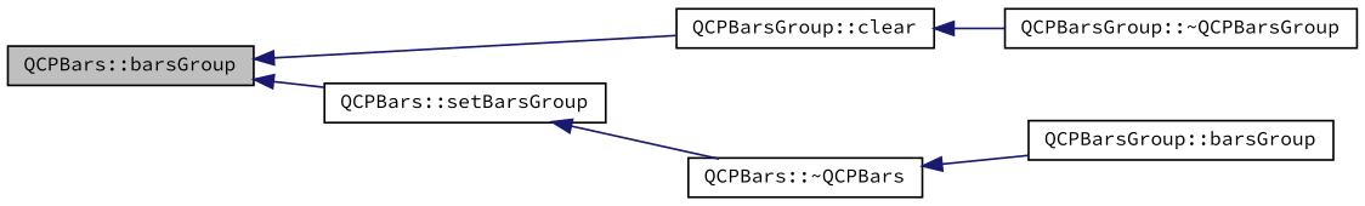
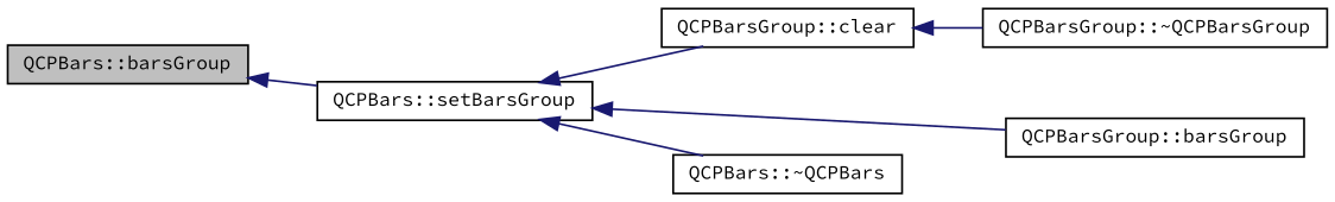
  digraph {
    fontname="Source Code Pro"
    rankdir=LR
    node [color=black fillcolor=white fontname="Source Code Pro" fontsize=10 shape=record style=filled]
    edge [color=midnightblue dir=back fontname="Source Code Pro" fontsize=10 labelfontname=Helvetica labelfontsize=10 style=solid]
    n1 [fillcolor=grey75 fontcolor=black height=0.2 label="QCPBars::barsGroup" width=0.4]
    n2 [height=0.2 label="QCPBars::setBarsGroup" width=0.4]
    n3 [height=0.2 label="QCPBarsGroup::clear" width=0.4]
    n4 [height=0.2 label="QCPBarsGroup::barsGroup" width=0.4]
    n5 [height=0.2 label="QCPBars::~QCPBars" width=0.4]
    n6 [height=0.2 label="QCPBarsGroup::~QCPBarsGroup" width=0.4]
    n1 -> n2
-   n1 -> n3
-   n5 -> n4
+   n2 -> n3
+   n2 -> n4
    n2 -> n5
    n3 -> n6
  }
